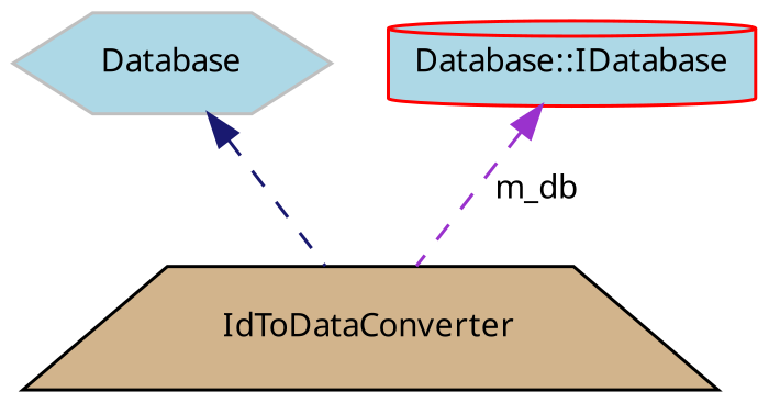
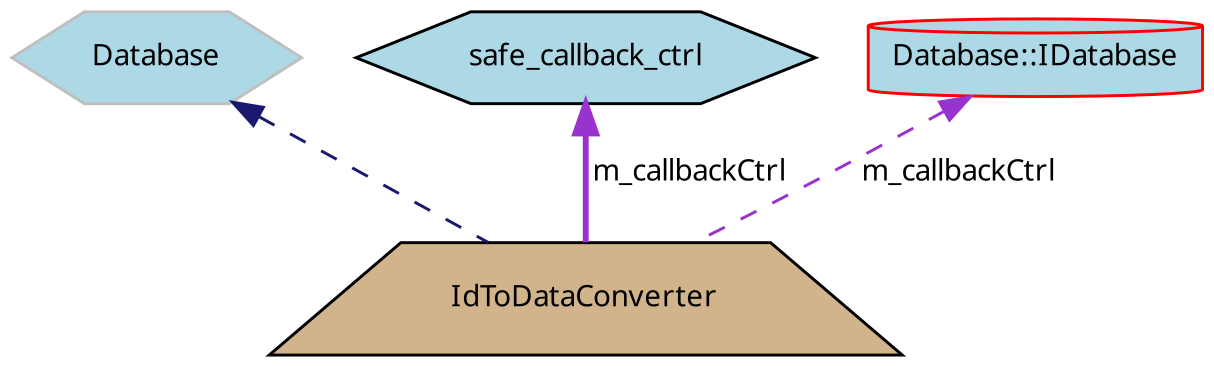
  digraph {
    fontname="Noto Sans"
    node [color=black fillcolor=lightblue fontname="Noto Sans" fontsize=10 shape=hexagon style=filled]
    edge [color=darkorchid3 dir=back fontname="Noto Sans" fontsize=10 labelfontname=Helvetica labelfontsize=10 style=dashed]
    n1 [fillcolor=tan fontcolor=black height=0.2 label=IdToDataConverter shape=trapezium width=0.4]
    n2 [color=grey75 height=0.2 label=Database width=0.4]
+   n3 [height=0.2 label=safe_callback_ctrl width=0.4]
    n4 [color=red height=0.2 label="Database::IDatabase" shape=cylinder width=0.4]
    n2 -> n1 [color=midnightblue]
-   n4 -> n1 [label=" m_db"]
+   n3 -> n1 [label=" m_callbackCtrl" style=bold]
+   n4 -> n1 [label=" m_callbackCtrl"]
  }
